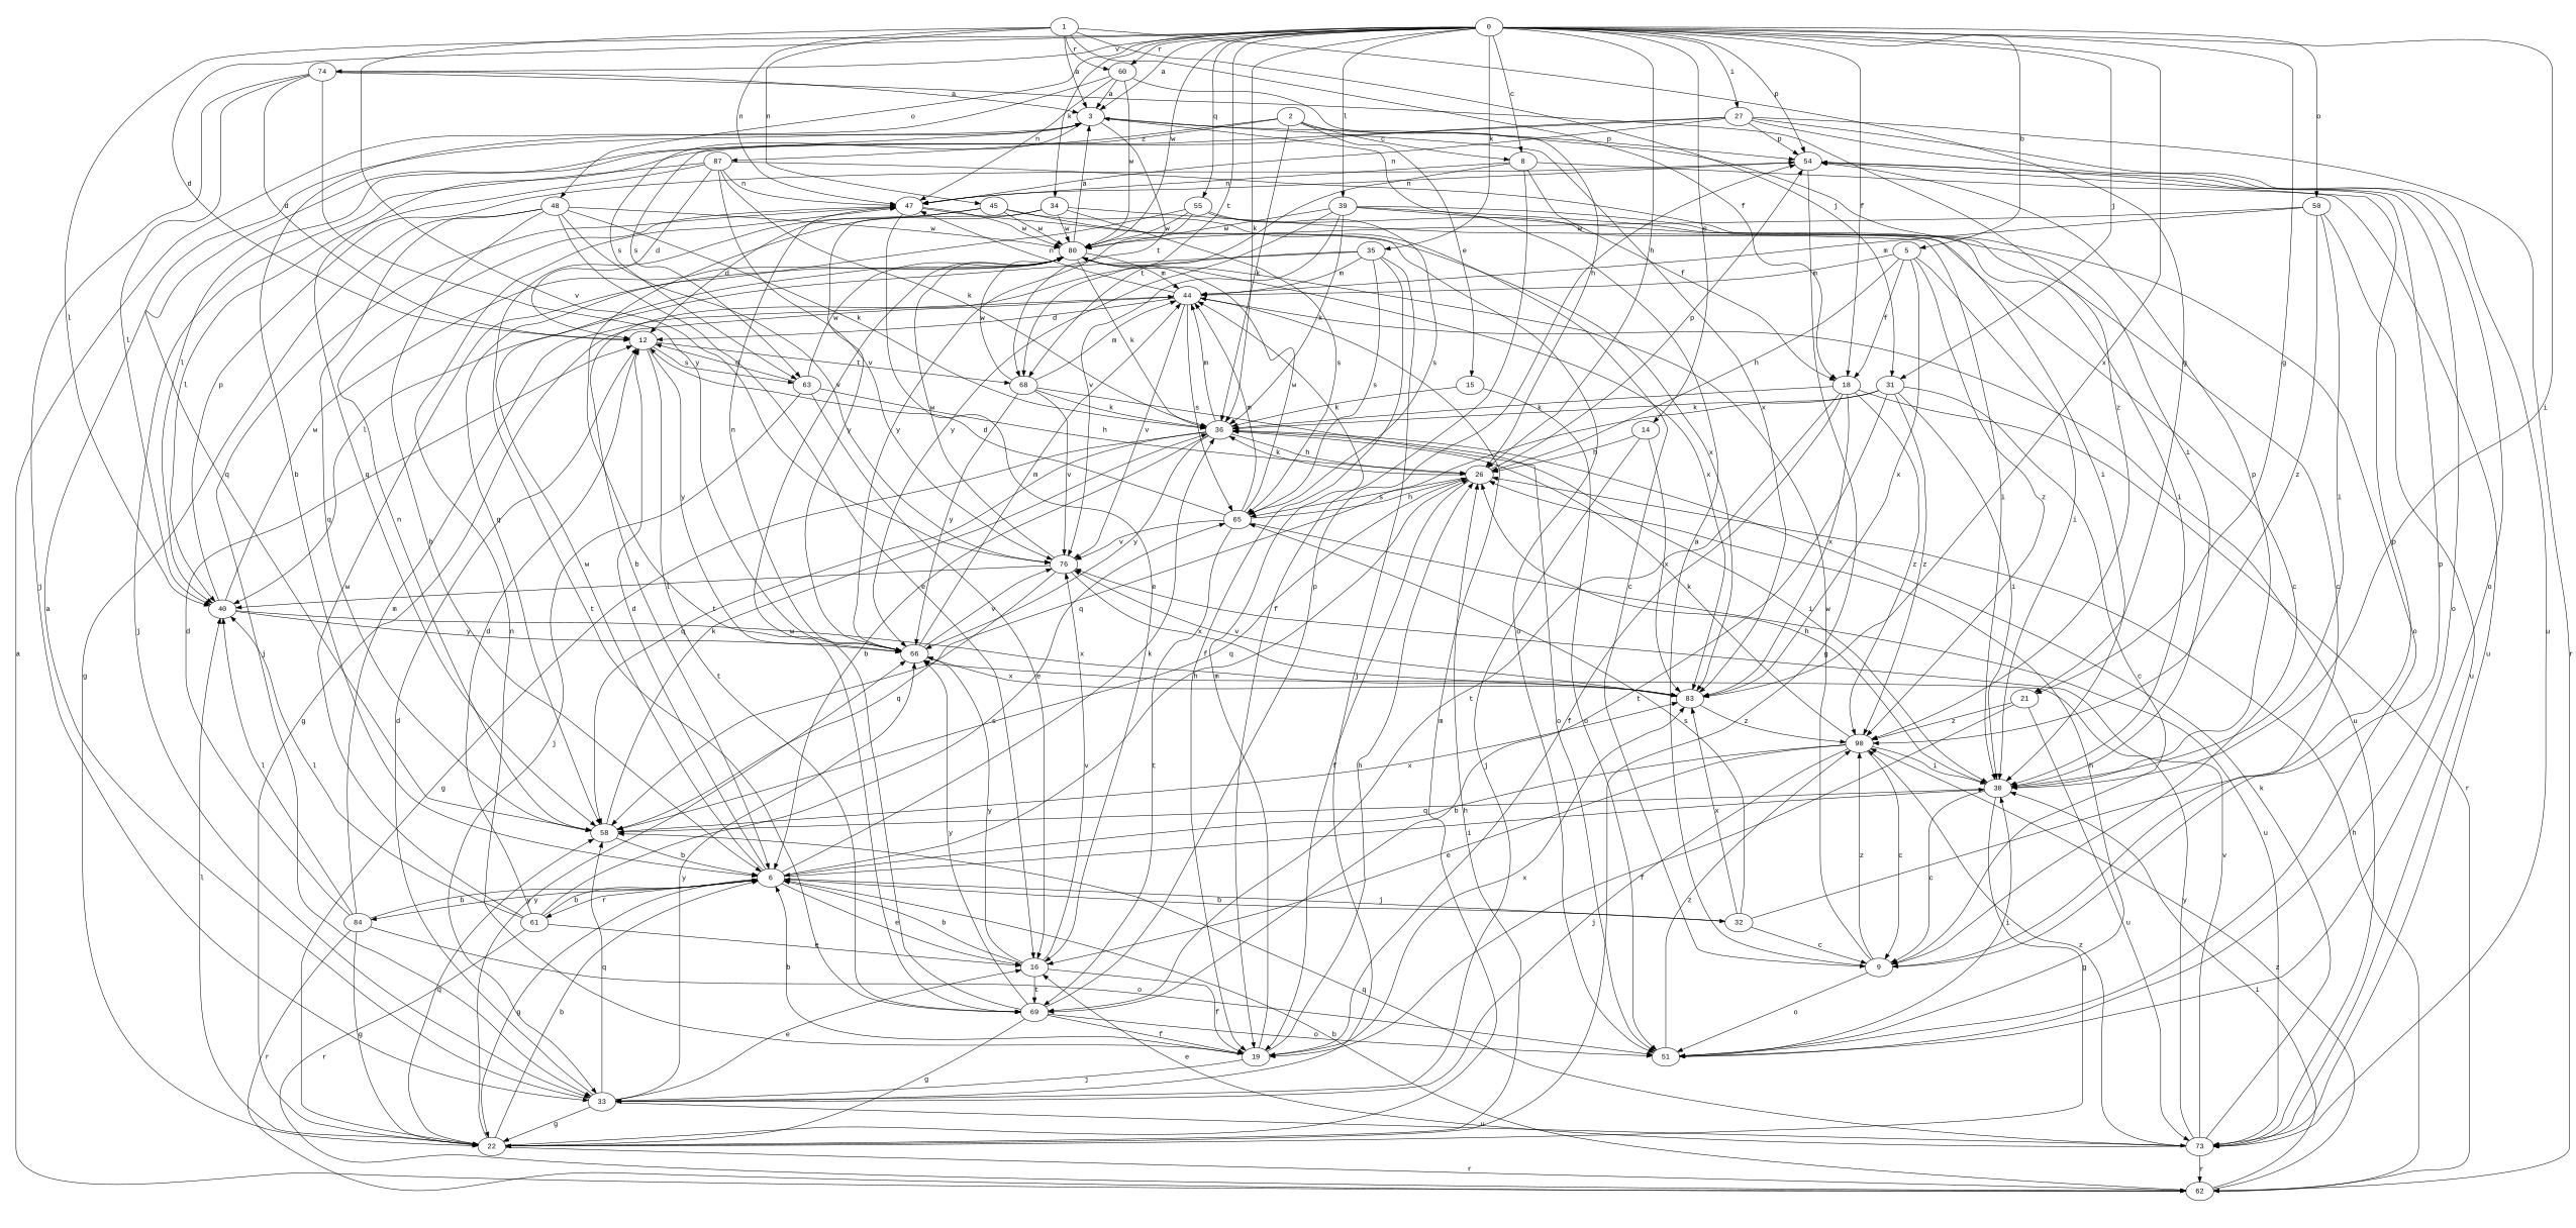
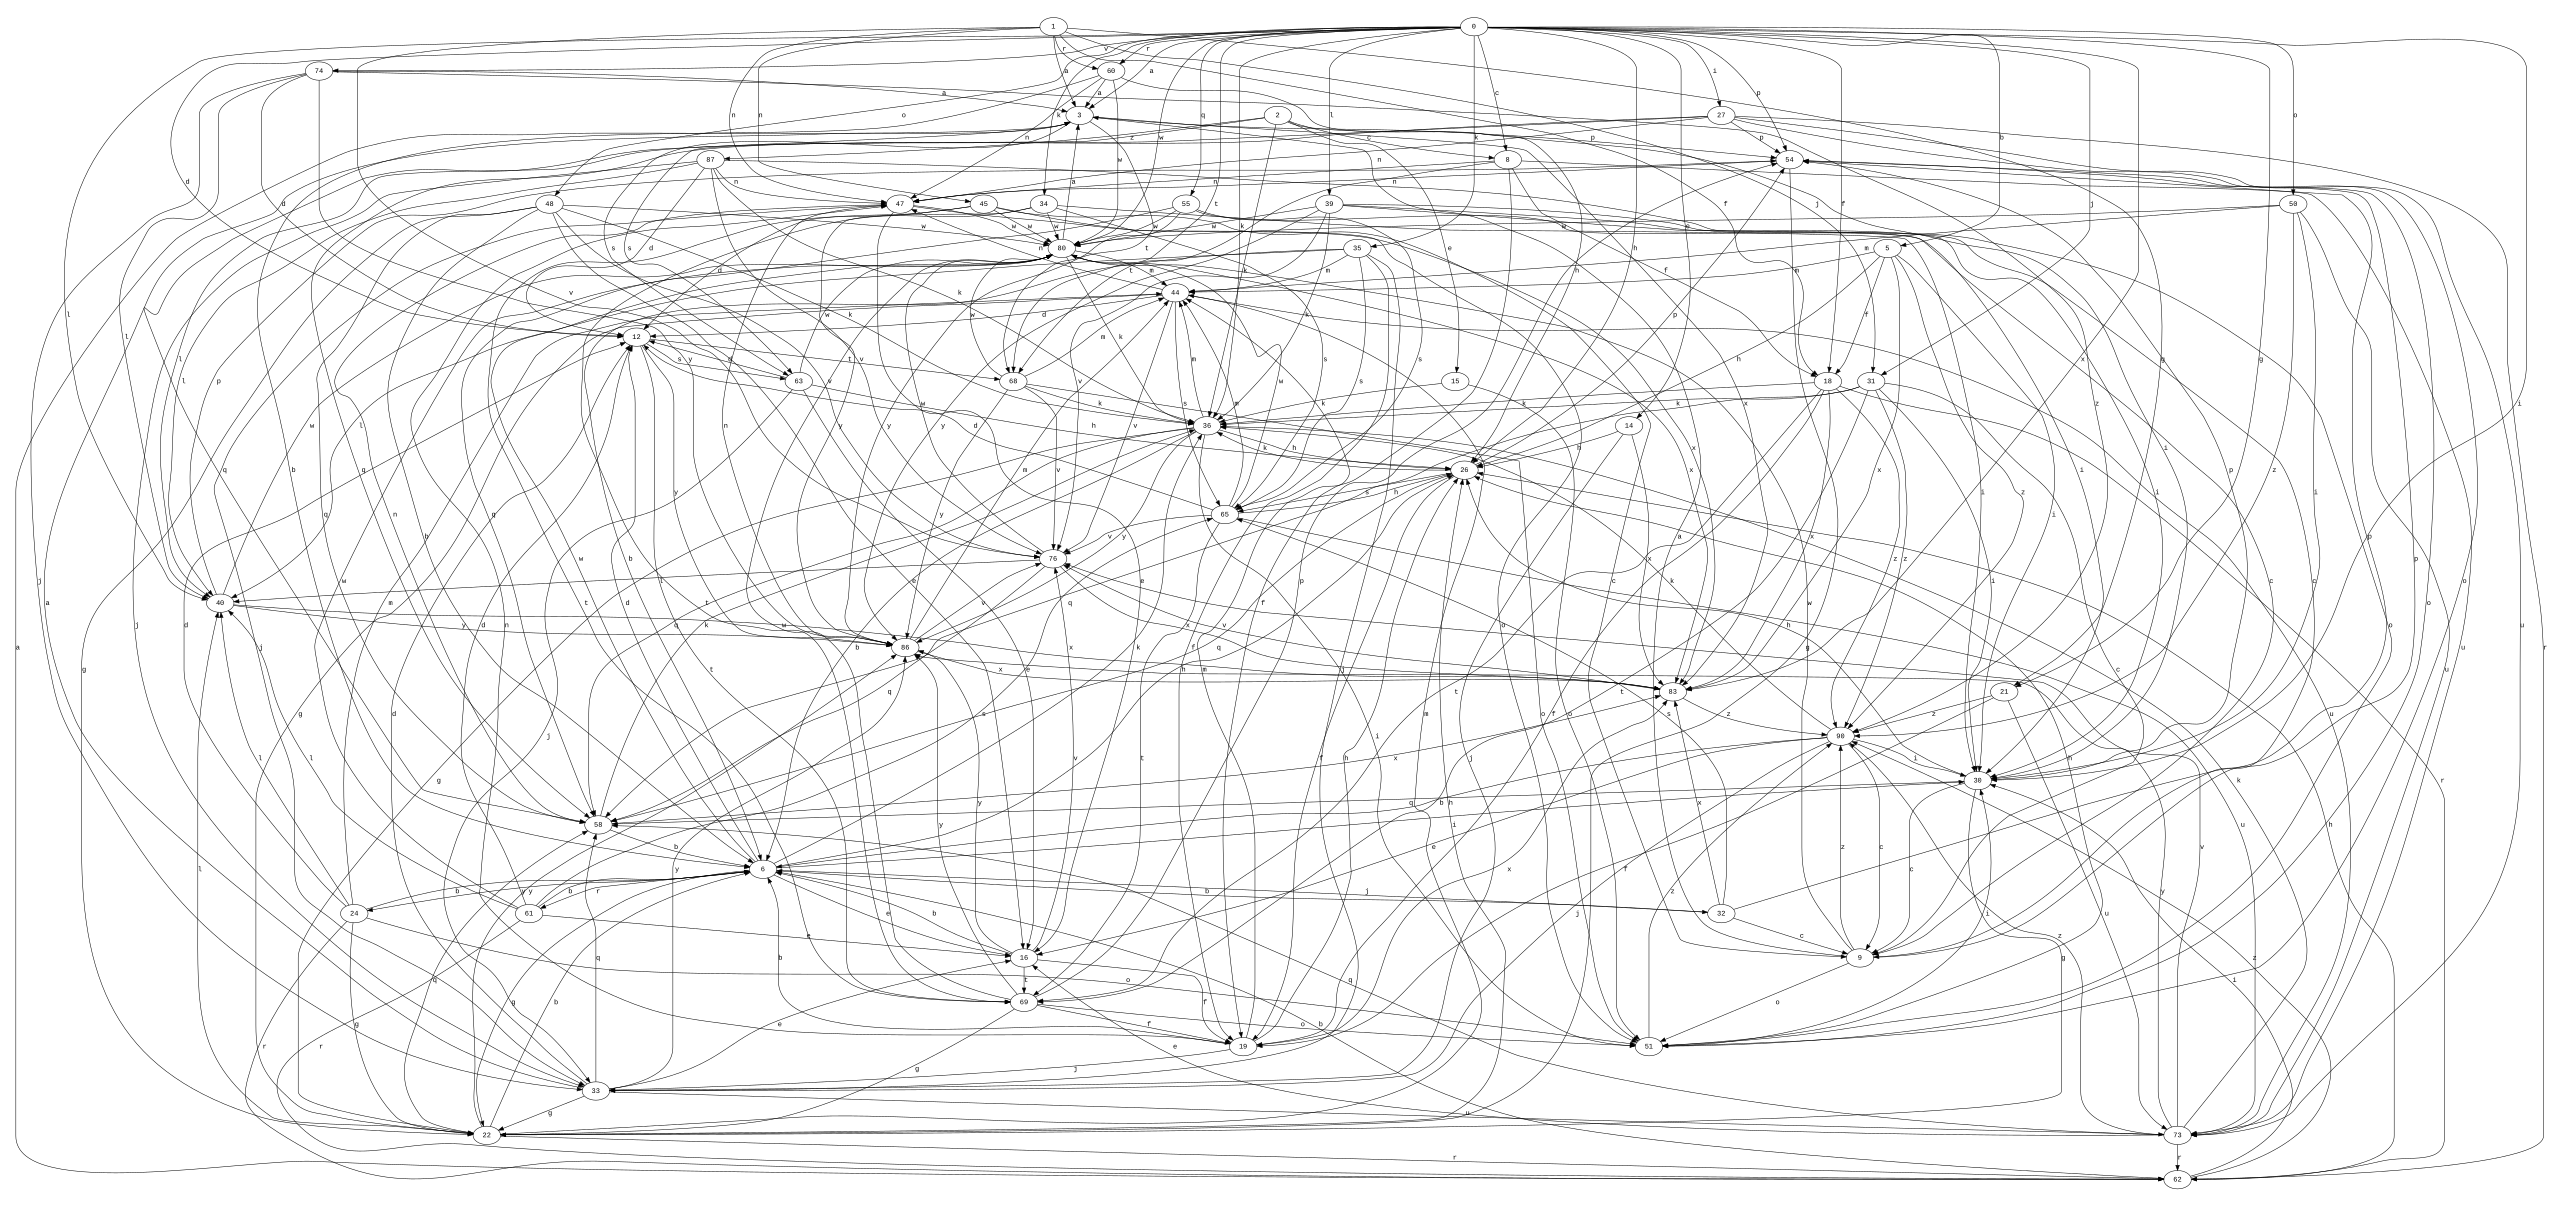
  strict digraph {
    fontname="Liberation Mono"
    node [fontname="Liberation Mono"]
    edge [fontname="Liberation Mono"]
    0
    3
    5
    8
    12
    14
    18
    21
    26
    27
    30
    31
    34
    35
    36
    39
    40
    48
    50
    54
    55
    60
    68
    74
    80
    83
    63
    58
    44
    90
    47
    19
    73
    69
-   86 [label=66]
+   86
    33
    62
    65
    51
    22
    9
    6
    76
    16
    1
    45
    2
    15
    87
    32
    61
-   84
+   84 [label=24]
    0 -> 3 [label=a]
    0 -> 5 [label=b]
    0 -> 8 [label=c]
    0 -> 12 [label=d]
    0 -> 14 [label=e]
    0 -> 18 [label=f]
    0 -> 21 [label=g]
    0 -> 26 [label=h]
    0 -> 27 [label=i]
    0 -> 30 [label=i]
    0 -> 31 [label=j]
    0 -> 34 [label=k]
    0 -> 35 [label=k]
    0 -> 36 [label=k]
    0 -> 39 [label=l]
    0 -> 40 [label=l]
    0 -> 48 [label=o]
    0 -> 50 [label=o]
    0 -> 54 [label=p]
    0 -> 55 [label=q]
    0 -> 60 [label=r]
    0 -> 68 [label=t]
    0 -> 74 [label=v]
    0 -> 80 [label=w]
    0 -> 83 [label=x]
    3 -> 54 [label=p]
    3 -> 68 [label=t]
    3 -> 83 [label=x]
    3 -> 63 [label=s]
    3 -> 58 [label=q]
    5 -> 18 [label=f]
    5 -> 26 [label=h]
    5 -> 30 [label=i]
    5 -> 83 [label=x]
    5 -> 44 [label=m]
    5 -> 90 [label=z]
    8 -> 18 [label=f]
    8 -> 68 [label=t]
    8 -> 47 [label=n]
    8 -> 19 [label=f]
    8 -> 73 [label=u]
    12 -> 68 [label=t]
    12 -> 63 [label=s]
    12 -> 69 [label=t]
    12 -> 86 [label=y]
    14 -> 26 [label=h]
    14 -> 83 [label=x]
    14 -> 33 [label=j]
    18 -> 36 [label=k]
    18 -> 83 [label=x]
    18 -> 90 [label=z]
    18 -> 19 [label=f]
    18 -> 69 [label=t]
    18 -> 62 [label=r]
    21 -> 90 [label=z]
    21 -> 19 [label=f]
    21 -> 73 [label=u]
    26 -> 36 [label=k]
    26 -> 54 [label=p]
    26 -> 58 [label=q]
    26 -> 19 [label=f]
    26 -> 65 [label=s]
    27 -> 40 [label=l]
    27 -> 54 [label=p]
    27 -> 58 [label=q]
    27 -> 47 [label=n]
    27 -> 73 [label=u]
    27 -> 62 [label=r]
    27 -> 51 [label=o]
    30 -> 26 [label=h]
    30 -> 54 [label=p]
    30 -> 58 [label=q]
    30 -> 22 [label=g]
    30 -> 9 [label=c]
    31 -> 30 [label=i]
    31 -> 36 [label=k]
    31 -> 58 [label=q]
    31 -> 90 [label=z]
    31 -> 69 [label=t]
    31 -> 9 [label=c]
    34 -> 30 [label=i]
    34 -> 80 [label=w]
    34 -> 69 [label=t]
    34 -> 86 [label=y]
    34 -> 65 [label=s]
    35 -> 40 [label=l]
    35 -> 44 [label=m]
    35 -> 19 [label=f]
    35 -> 33 [label=j]
    35 -> 65 [label=s]
    35 -> 6 [label=b]
    36 -> 26 [label=h]
-   36 -> 30 [label=i]
+   36 -> 51 [label=i]
    36 -> 58 [label=q]
    36 -> 44 [label=m]
    36 -> 86 [label=y]
    36 -> 22 [label=g]
    36 -> 6 [label=b]
    39 -> 30 [label=i]
    39 -> 36 [label=k]
    39 -> 80 [label=w]
    39 -> 86 [label=y]
    39 -> 51 [label=o]
    39 -> 9 [label=c]
    39 -> 76 [label=v]
    40 -> 54 [label=p]
    40 -> 80 [label=w]
    40 -> 83 [label=x]
    40 -> 86 [label=y]
    48 -> 36 [label=k]
    48 -> 80 [label=w]
    48 -> 58 [label=q]
    48 -> 22 [label=g]
    48 -> 6 [label=b]
    48 -> 76 [label=v]
    48 -> 16 [label=e]
    50 -> 30 [label=i]
    50 -> 80 [label=w]
    50 -> 44 [label=m]
    50 -> 90 [label=z]
    50 -> 73 [label=u]
    54 -> 47 [label=n]
    54 -> 51 [label=o]
    54 -> 22 [label=g]
    55 -> 80 [label=w]
    55 -> 58 [label=q]
    55 -> 86 [label=y]
    55 -> 65 [label=s]
    55 -> 9 [label=c]
    60 -> 3 [label=a]
    60 -> 26 [label=h]
    60 -> 80 [label=w]
    60 -> 47 [label=n]
    60 -> 6 [label=b]
    68 -> 36 [label=k]
    68 -> 80 [label=w]
    68 -> 44 [label=m]
    68 -> 86 [label=y]
    68 -> 51 [label=o]
    68 -> 76 [label=v]
    74 -> 3 [label=a]
    74 -> 12 [label=d]
    74 -> 40 [label=l]
    74 -> 90 [label=z]
    74 -> 86 [label=y]
    74 -> 33 [label=j]
    80 -> 3 [label=a]
    80 -> 36 [label=k]
    80 -> 83 [label=x]
    80 -> 44 [label=m]
    83 -> 90 [label=z]
    83 -> 76 [label=v]
    63 -> 12 [label=d]
    63 -> 26 [label=h]
    63 -> 80 [label=w]
    63 -> 33 [label=j]
    63 -> 16 [label=e]
    58 -> 36 [label=k]
    58 -> 83 [label=x]
    58 -> 47 [label=n]
    58 -> 6 [label=b]
    44 -> 12 [label=d]
    44 -> 47 [label=n]
    44 -> 73 [label=u]
    44 -> 65 [label=s]
    44 -> 22 [label=g]
    44 -> 76 [label=v]
    90 -> 30 [label=i]
    90 -> 36 [label=k]
    90 -> 33 [label=j]
    90 -> 9 [label=c]
    90 -> 6 [label=b]
    90 -> 16 [label=e]
    47 -> 80 [label=w]
    47 -> 83 [label=x]
    47 -> 33 [label=j]
    47 -> 16 [label=e]
    19 -> 26 [label=h]
    19 -> 83 [label=x]
    19 -> 44 [label=m]
    19 -> 47 [label=n]
    19 -> 33 [label=j]
    19 -> 6 [label=b]
    73 -> 36 [label=k]
    73 -> 58 [label=q]
    73 -> 90 [label=z]
    73 -> 86 [label=y]
    73 -> 62 [label=r]
    73 -> 76 [label=v]
    73 -> 16 [label=e]
    69 -> 54 [label=p]
    69 -> 80 [label=w]
    69 -> 19 [label=f]
    69 -> 86 [label=y]
    69 -> 51 [label=o]
    69 -> 22 [label=g]
    86 -> 83 [label=x]
    86 -> 44 [label=m]
    86 -> 47 [label=n]
    86 -> 76 [label=v]
    33 -> 3 [label=a]
    33 -> 12 [label=d]
    33 -> 58 [label=q]
    33 -> 73 [label=u]
    33 -> 86 [label=y]
    33 -> 22 [label=g]
    33 -> 16 [label=e]
    62 -> 3 [label=a]
    62 -> 26 [label=h]
    62 -> 30 [label=i]
    62 -> 90 [label=z]
    62 -> 6 [label=b]
    65 -> 12 [label=d]
    65 -> 26 [label=h]
    65 -> 80 [label=w]
    65 -> 44 [label=m]
    65 -> 73 [label=u]
    65 -> 69 [label=t]
    65 -> 76 [label=v]
    51 -> 26 [label=h]
    51 -> 30 [label=i]
    51 -> 90 [label=z]
    22 -> 26 [label=h]
    22 -> 40 [label=l]
    22 -> 58 [label=q]
    22 -> 44 [label=m]
    22 -> 86 [label=y]
    22 -> 62 [label=r]
    22 -> 6 [label=b]
    9 -> 3 [label=a]
    9 -> 54 [label=p]
    9 -> 80 [label=w]
    9 -> 90 [label=z]
    9 -> 51 [label=o]
    6 -> 12 [label=d]
    6 -> 26 [label=h]
    6 -> 30 [label=i]
    6 -> 36 [label=k]
    6 -> 80 [label=w]
    6 -> 22 [label=g]
    6 -> 16 [label=e]
    6 -> 32 [label=j]
    6 -> 61 [label=r]
    6 -> 84 [label=y]
    76 -> 40 [label=l]
    76 -> 80 [label=w]
    76 -> 83 [label=x]
    76 -> 58 [label=q]
    16 -> 19 [label=f]
    16 -> 69 [label=t]
    16 -> 86 [label=y]
    16 -> 6 [label=b]
    16 -> 76 [label=v]
    1 -> 3 [label=a]
    1 -> 18 [label=f]
    1 -> 21 [label=g]
    1 -> 31 [label=j]
    1 -> 60 [label=r]
    1 -> 47 [label=n]
    1 -> 76 [label=v]
    1 -> 45 [label=n]
    45 -> 12 [label=d]
    45 -> 80 [label=w]
    45 -> 69 [label=t]
    45 -> 51 [label=o]
    45 -> 9 [label=c]
    2 -> 8 [label=c]
    2 -> 30 [label=i]
    2 -> 36 [label=k]
    2 -> 63 [label=s]
    2 -> 15 [label=e]
    2 -> 87 [label=z]
    15 -> 36 [label=k]
    15 -> 51 [label=o]
    87 -> 12 [label=d]
    87 -> 30 [label=i]
    87 -> 36 [label=k]
    87 -> 40 [label=l]
    87 -> 47 [label=n]
    87 -> 33 [label=j]
    87 -> 76 [label=v]
    32 -> 54 [label=p]
    32 -> 83 [label=x]
    32 -> 65 [label=s]
    32 -> 9 [label=c]
    32 -> 6 [label=b]
    61 -> 12 [label=d]
    61 -> 40 [label=l]
    61 -> 80 [label=w]
    61 -> 62 [label=r]
    61 -> 65 [label=s]
    61 -> 6 [label=b]
    61 -> 16 [label=e]
    84 -> 12 [label=d]
    84 -> 40 [label=l]
    84 -> 44 [label=m]
    84 -> 62 [label=r]
    84 -> 51 [label=o]
    84 -> 22 [label=g]
    84 -> 6 [label=b]
  }
